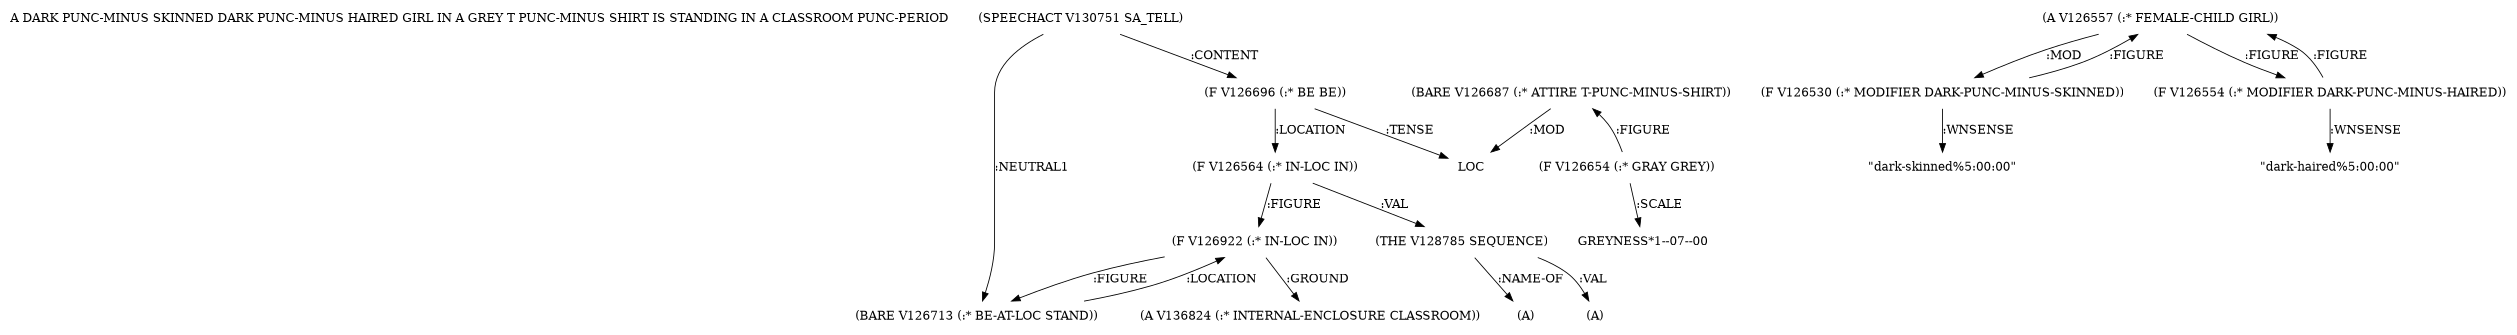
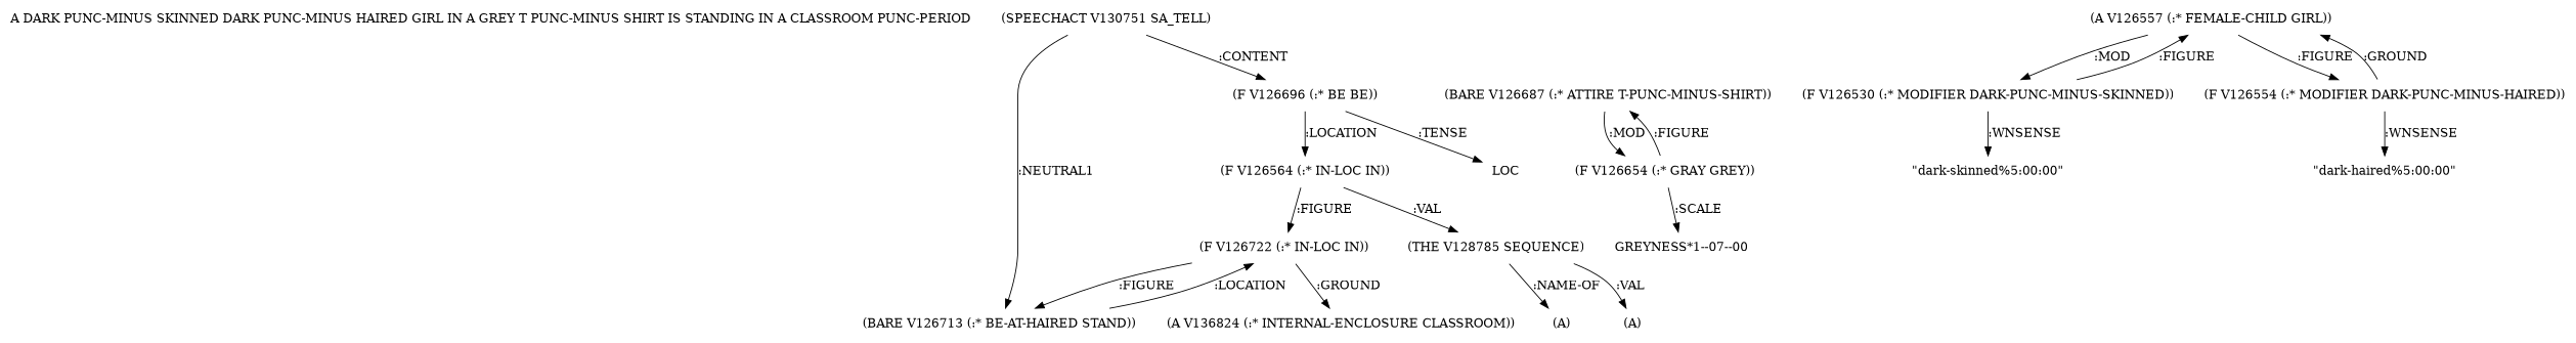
  digraph {
    node [shape=none]
    "A DARK PUNC-MINUS SKINNED DARK PUNC-MINUS HAIRED GIRL IN A GREY T PUNC-MINUS SHIRT IS STANDING IN A CLASSROOM PUNC-PERIOD"
    n2 [label="(SPEECHACT V130751 SA_TELL)"]
    n3 [label="(F V126696 (:* BE BE))"]
-   n4 [label="(BARE V126713 (:* BE-AT-LOC STAND))"]
+   n4 [label="(BARE V126713 (:* BE-AT-HAIRED STAND))"]
    n5 [label="(F V126564 (:* IN-LOC IN))"]
    n6 [label=LOC]
    n7 [label="(BARE V126687 (:* ATTIRE T-PUNC-MINUS-SHIRT))"]
    n8 [label="(F V126654 (:* GRAY GREY))"]
-   n9 [label="(F V126922 (:* IN-LOC IN))"]
+   n9 [label="(F V126722 (:* IN-LOC IN))"]
    n10 [label="(THE V128785 SEQUENCE)"]
    n11 [label="GREYNESS*1--07--00"]
    n12 [label="(A V136824 (:* INTERNAL-ENCLOSURE CLASSROOM))"]
    n13 [label="(A)"]
    n14 [label="(A)"]
    n15 [label="(A V126557 (:* FEMALE-CHILD GIRL))"]
    n16 [label="(F V126530 (:* MODIFIER DARK-PUNC-MINUS-SKINNED))"]
    n17 [label="(F V126554 (:* MODIFIER DARK-PUNC-MINUS-HAIRED))"]
    n18 [label="\"dark-skinned%5:00:00\""]
    n19 [label="\"dark-haired%5:00:00\""]
    n2 -> n3 [label=":CONTENT"]
    n2 -> n4 [label=":NEUTRAL1"]
    n3 -> n5 [label=":LOCATION"]
    n3 -> n6 [label=":TENSE"]
    n4 -> n9 [label=":LOCATION"]
    n5 -> n9 [label=":FIGURE"]
    n5 -> n10 [label=":VAL"]
-   n7 -> n6 [label=":MOD"]
+   n7 -> n8 [label=":MOD"]
    n8 -> n7 [label=":FIGURE"]
    n8 -> n11 [label=":SCALE"]
    n9 -> n4 [label=":FIGURE"]
    n9 -> n12 [label=":GROUND"]
    n10 -> n13 [label=":NAME-OF"]
    n10 -> n14 [label=":VAL"]
    n15 -> n16 [label=":MOD"]
    n15 -> n17 [label=":FIGURE"]
    n16 -> n15 [label=":FIGURE"]
    n16 -> n18 [label=":WNSENSE"]
-   n17 -> n15 [label=":FIGURE"]
+   n17 -> n15 [label=":GROUND"]
    n17 -> n19 [label=":WNSENSE"]
  }
